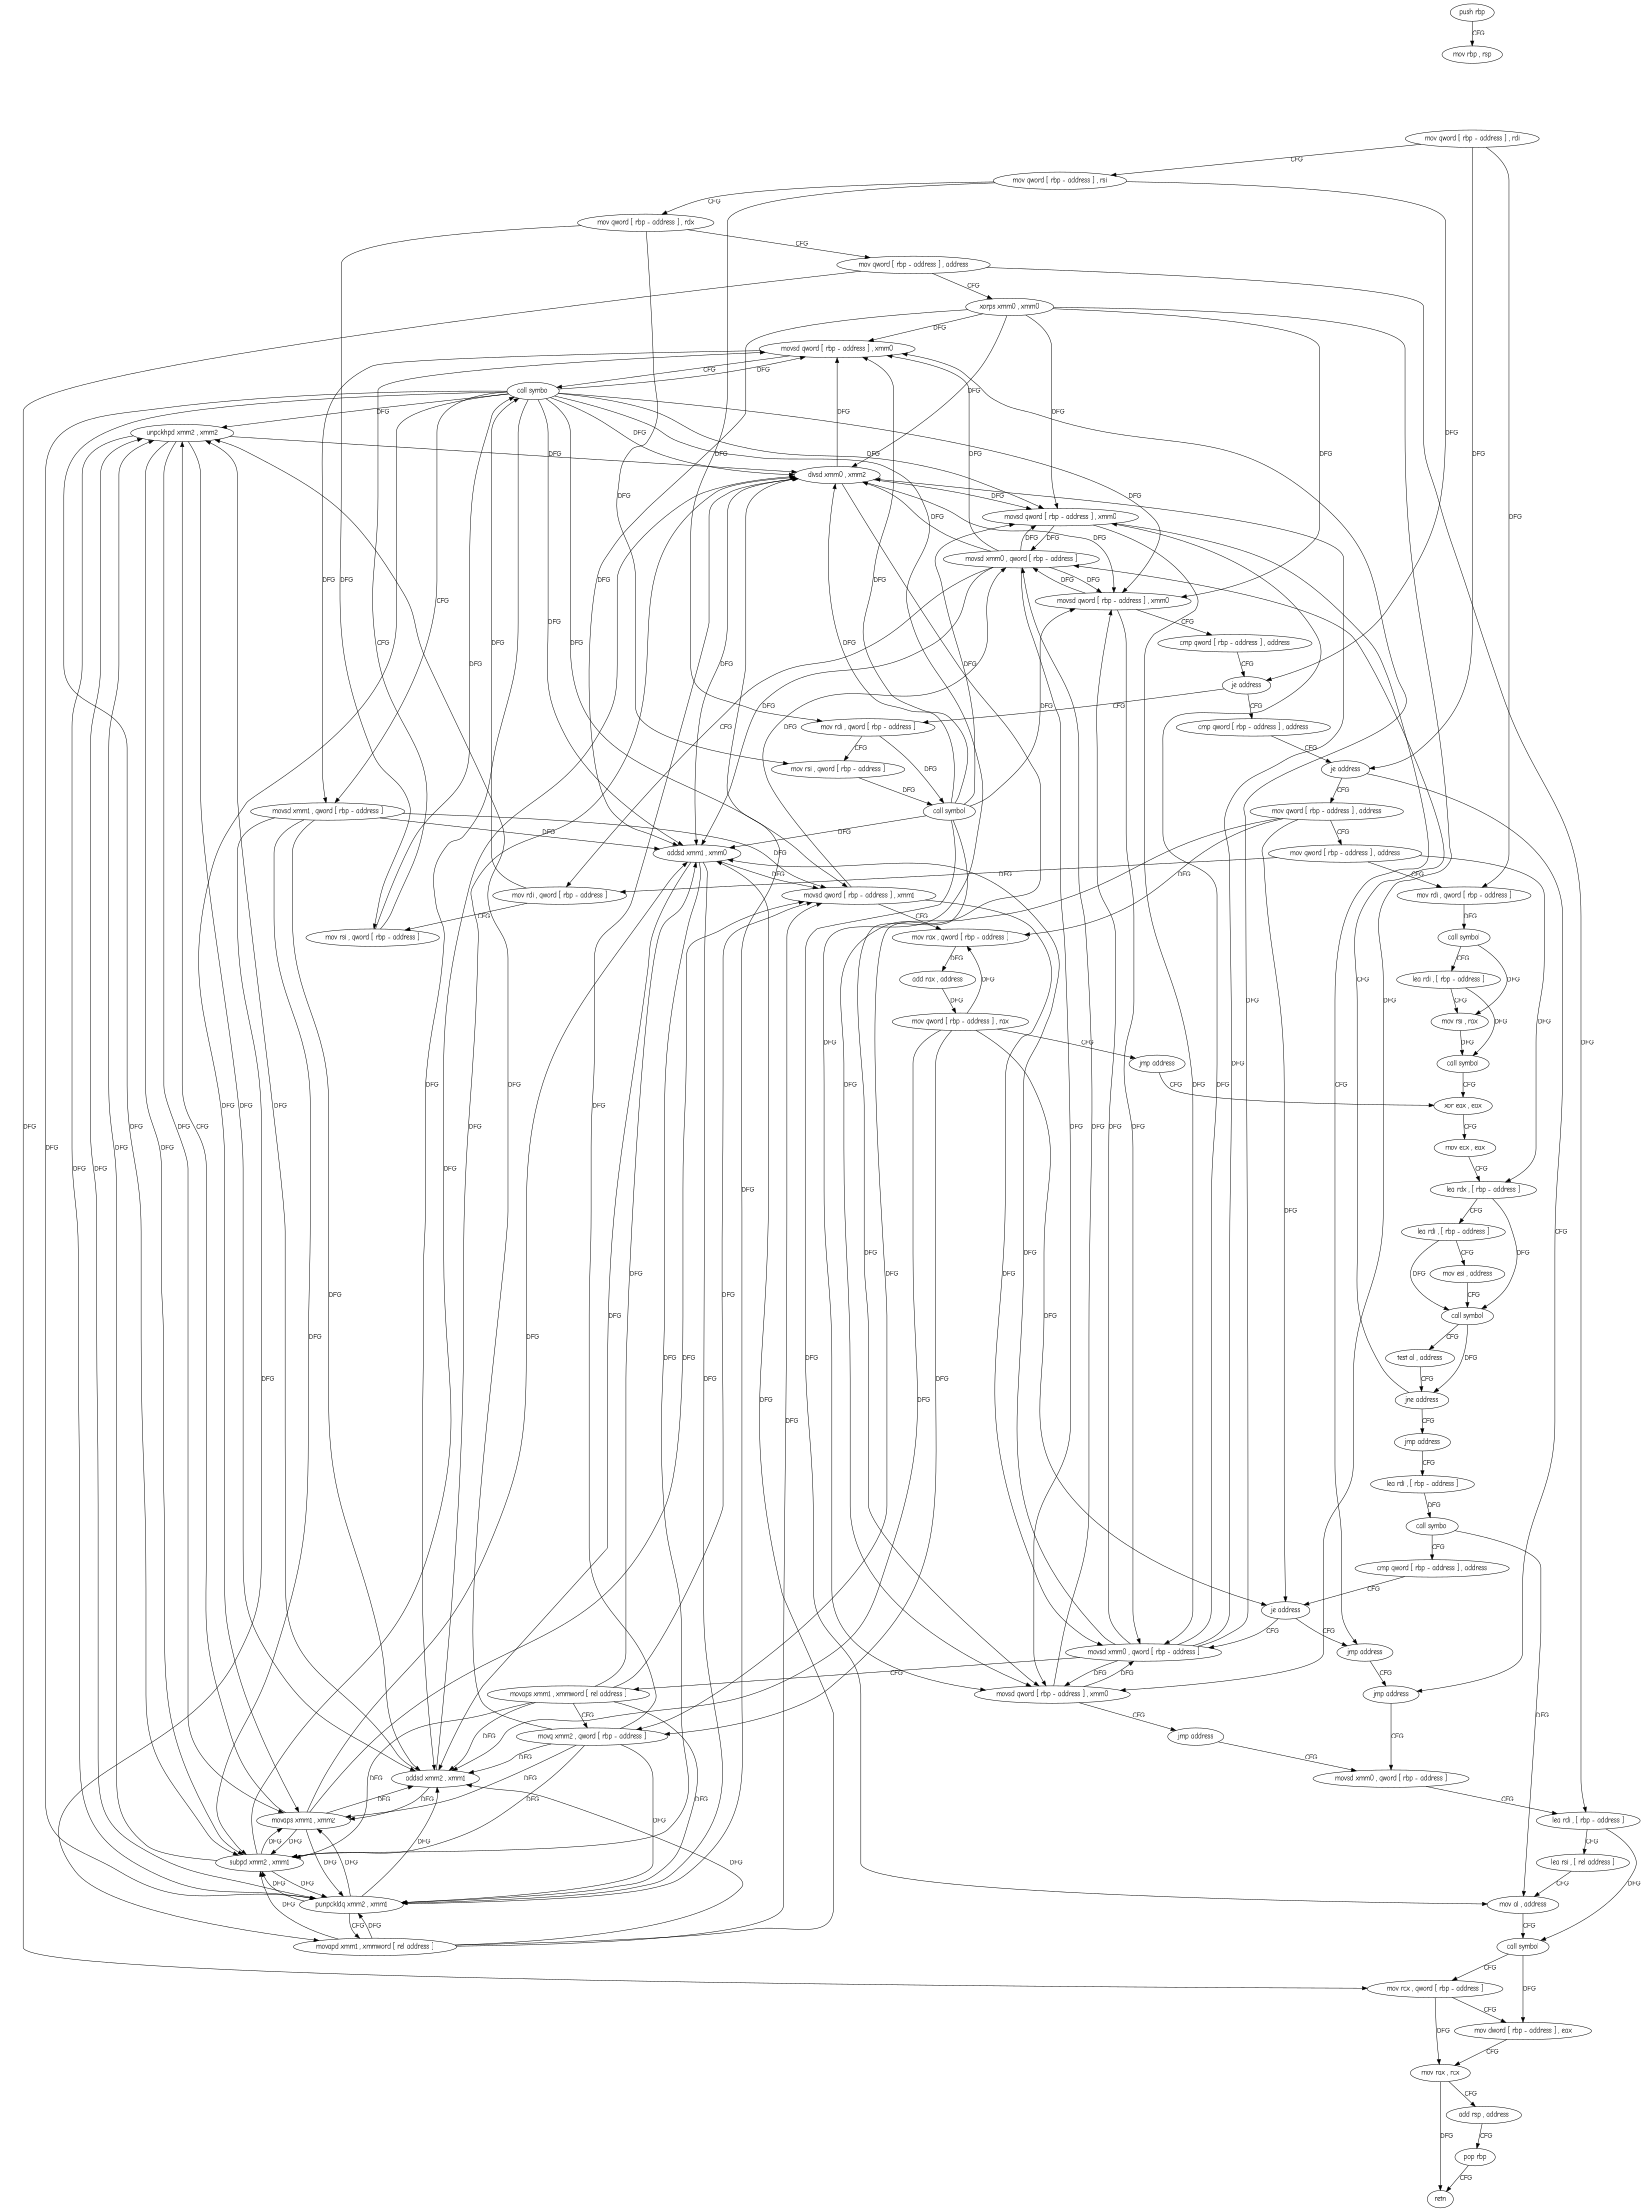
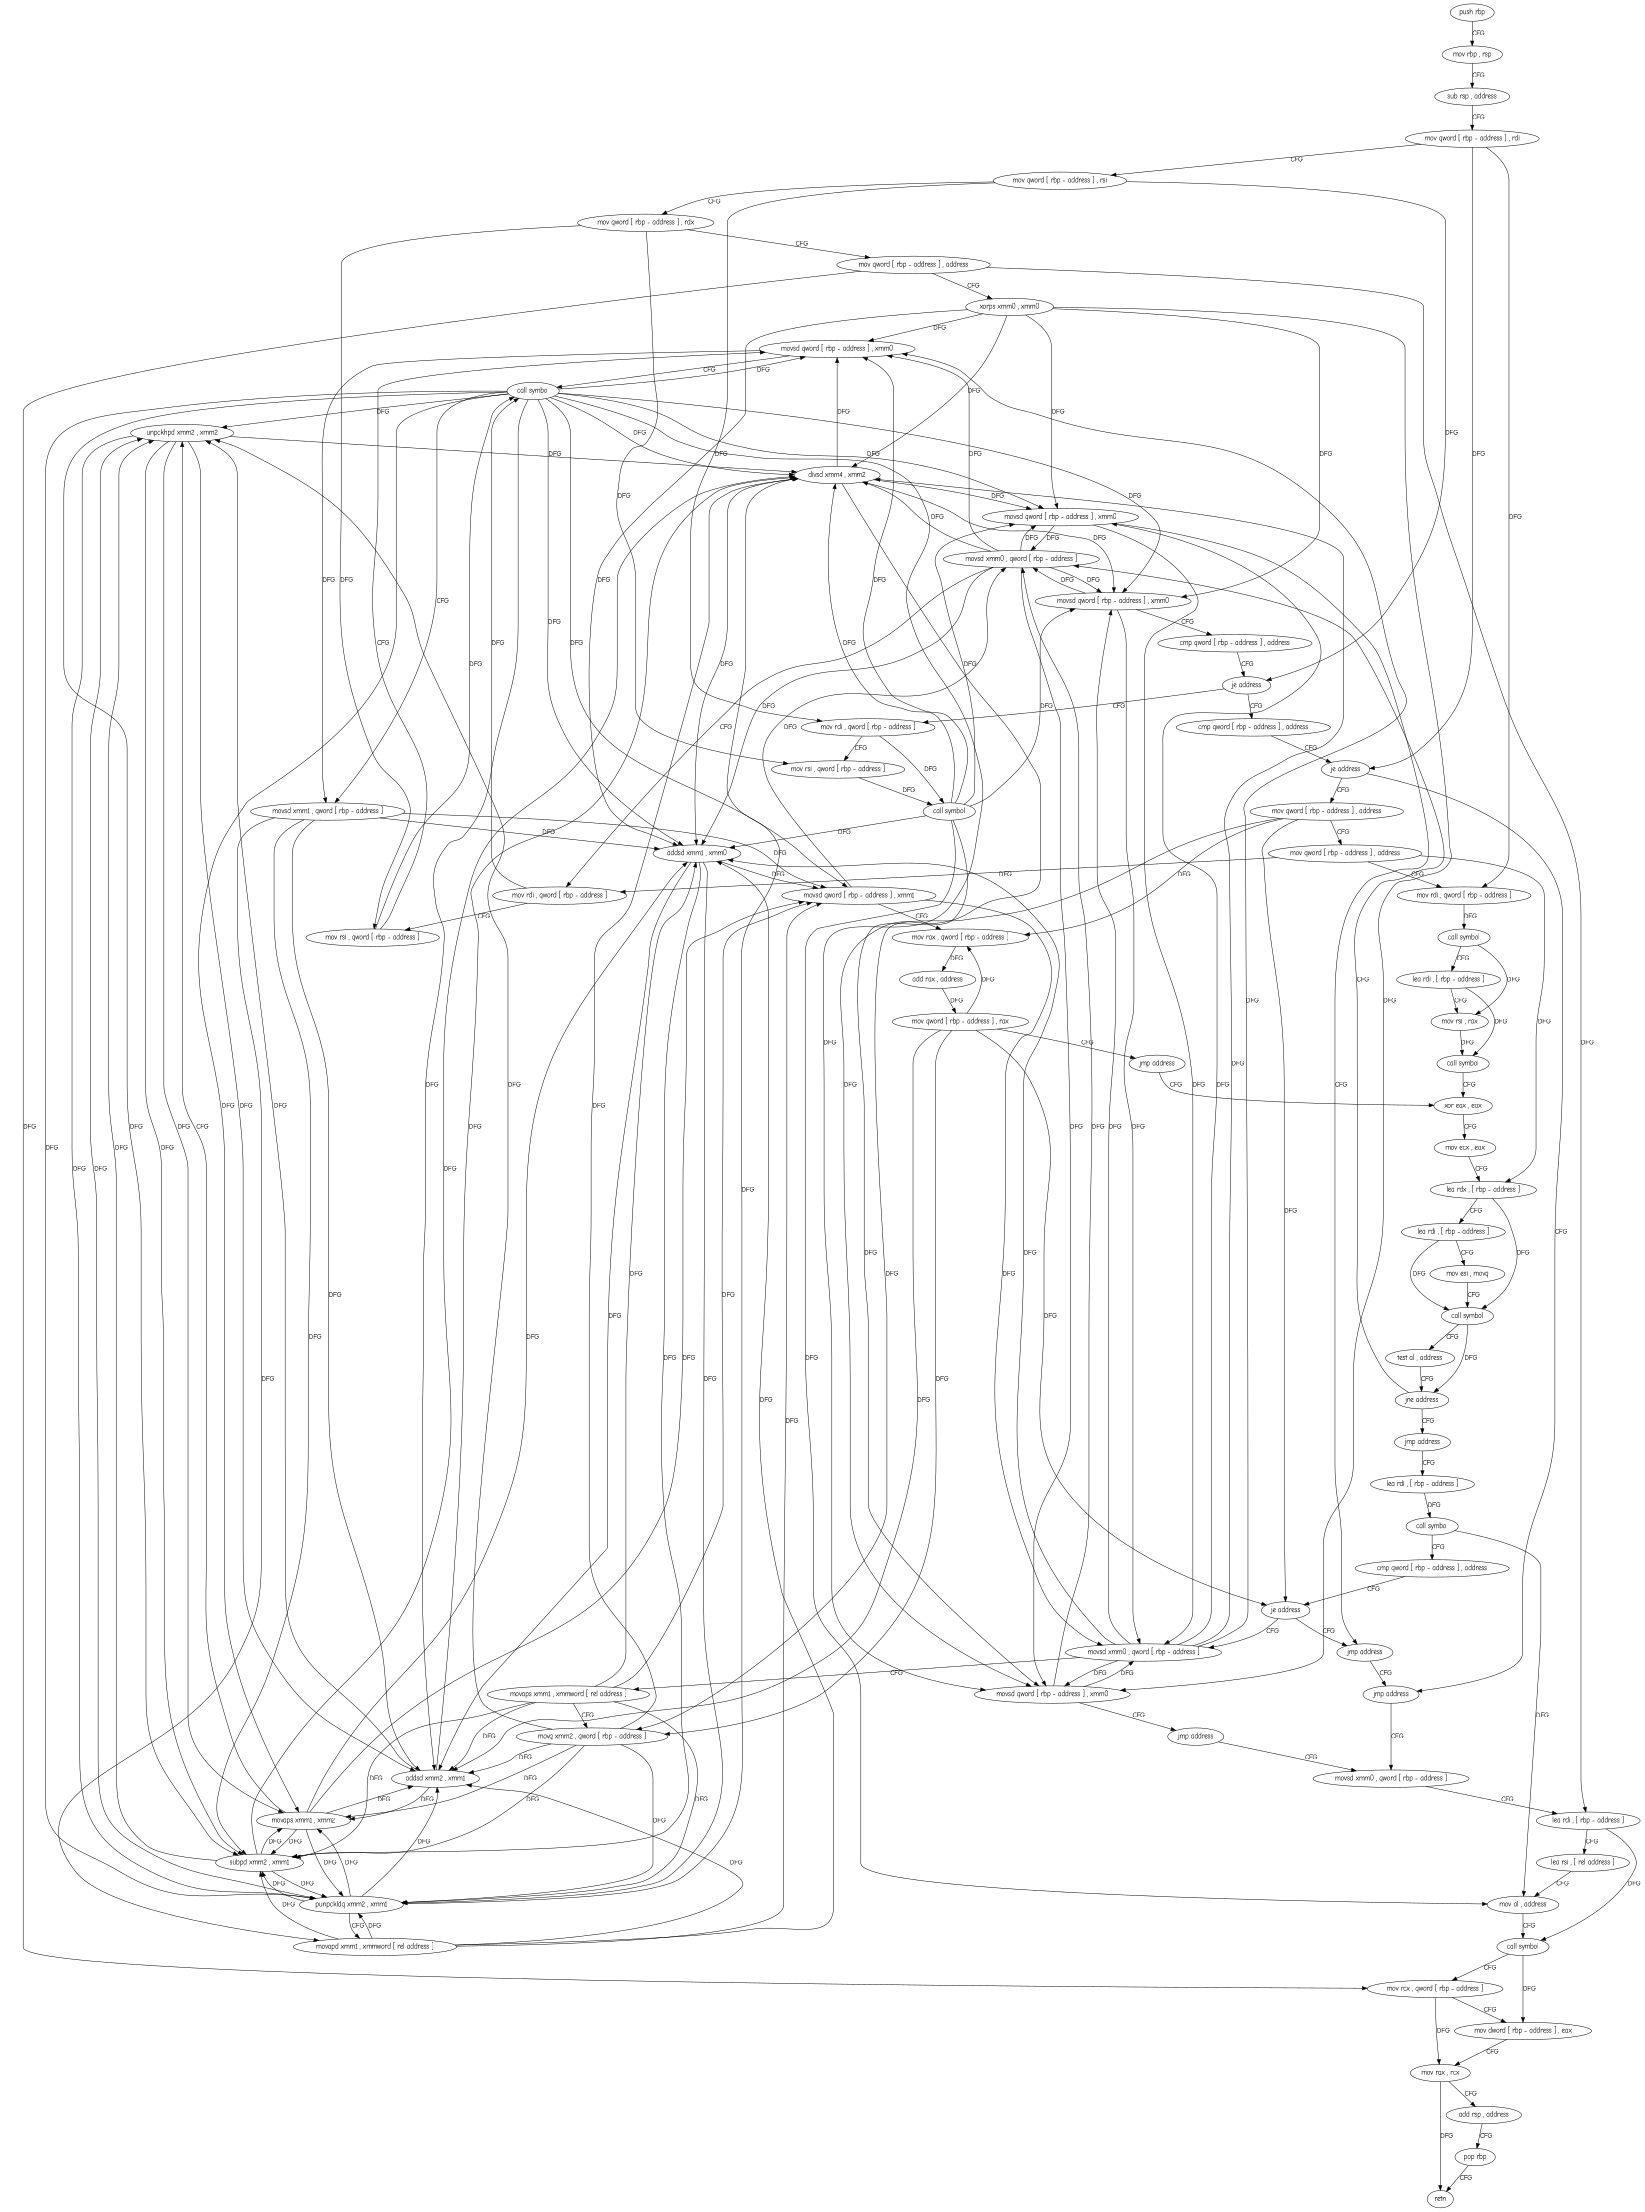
  digraph {
    fontname="Comic Neue"
    node [fontname="Comic Neue"]
    edge [fontname="Comic Neue"]
    n1 [label="push rbp"]
    n2 [label="mov rbp , rsp"]
+   n3 [label="sub rsp , address"]
    n4 [label="mov qword [ rbp - address ] , rdi"]
    n5 [label="mov qword [ rbp - address ] , rsi"]
    n6 [label="je address"]
    n7 [label="mov rdi , qword [ rbp - address ]"]
    n8 [label="mov qword [ rbp - address ] , rdx"]
    n9 [label="je address"]
    n10 [label="mov rdi , qword [ rbp - address ]"]
    n11 [label="jmp address"]
    n12 [label="mov qword [ rbp - address ] , address"]
    n13 [label="call symbol"]
    n14 [label="mov qword [ rbp - address ] , address"]
    n15 [label="mov rsi , qword [ rbp - address ]"]
    n16 [label="mov rsi , qword [ rbp - address ]"]
    n17 [label="cmp qword [ rbp - address ] , address"]
    n18 [label="call symbol"]
    n19 [label="xorps xmm0 , xmm0"]
    n20 [label="lea rdi , [ rbp - address ]"]
    n21 [label="mov rcx , qword [ rbp - address ]"]
    n22 [label="movsd qword [ rbp - address ] , xmm0"]
    n23 [label="call symbol"]
    n24 [label="movsd qword [ rbp - address ] , xmm0"]
    n25 [label="movsd qword [ rbp - address ] , xmm0"]
    n26 [label="addsd xmm1 , xmm0"]
-   n27 [label="divsd xmm0 , xmm2"]
+   n27 [label="divsd xmm4 , xmm2"]
    n28 [label="movsd qword [ rbp - address ] , xmm0"]
    n29 [label="lea rsi , [ rel address ]"]
    n30 [label="call symbol"]
    n31 [label="mov dword [ rbp - address ] , eax"]
    n32 [label="mov rax , rcx"]
    n33 [label="cmp qword [ rbp - address ] , address"]
    n34 [label="movsd xmm0 , qword [ rbp - address ]"]
    n35 [label="movsd xmm0 , qword [ rbp - address ]"]
    n36 [label="jmp address"]
    n37 [label="movsd xmm1 , qword [ rbp - address ]"]
    n38 [label="movsd qword [ rbp - address ] , xmm1"]
    n39 [label="punpckldq xmm2 , xmm1"]
    n40 [label="subpd xmm2 , xmm1"]
    n41 [label="addsd xmm2 , xmm1"]
    n42 [label="jmp address"]
    n43 [label="mov rdi , qword [ rbp - address ]"]
    n44 [label="movaps xmm1 , xmmword [ rel address ]"]
    n45 [label="mov al , address"]
    n46 [label="movsd xmm0 , qword [ rbp - address ]"]
    n47 [label="mov qword [ rbp - address ] , address"]
    n48 [label="mov rax , qword [ rbp - address ]"]
    n49 [label="je address"]
    n50 [label="movq xmm2 , qword [ rbp - address ]"]
    n51 [label="lea rdx , [ rbp - address ]"]
    n52 [label="add rax , address"]
    n53 [label="movaps xmm1 , xmm2"]
    n54 [label="unpckhpd xmm2 , xmm2"]
    n55 [label="lea rdi , [ rbp - address ]"]
    n56 [label="call symbol"]
    n57 [label="lea rdi , [ rbp - address ]"]
    n58 [label="mov rsi , rax"]
    n59 [label="call symbol"]
    n60 [label="xor eax , eax"]
    n61 [label="mov ecx , eax"]
    n62 [label="add rsp , address"]
    n63 [label=retn]
    n64 [label="pop rbp"]
    n65 [label="movapd xmm1 , xmmword [ rel address ]"]
    n66 [label="mov qword [ rbp - address ] , rax"]
    n67 [label="jmp address"]
    n68 [label="jmp address"]
    n69 [label="lea rdi , [ rbp - address ]"]
    n70 [label="call symbol"]
    n71 [label="cmp qword [ rbp - address ] , address"]
-   n72 [label="mov esi , address"]
+   n72 [label="mov esi , movq"]
    n73 [label="test al , address"]
    n74 [label="jne address"]
    n1 -> n2 [label=CFG]
+   n2 -> n3 [label=CFG]
+   n3 -> n4 [label=CFG]
    n4 -> n5 [label=CFG]
    n4 -> n6 [label=DFG]
    n4 -> n7 [label=DFG]
    n5 -> n8 [label=CFG]
    n5 -> n9 [label=DFG]
    n5 -> n10 [label=DFG]
    n6 -> n11 [label=CFG]
    n6 -> n12 [label=CFG]
    n7 -> n13 [label=DFG]
    n8 -> n14 [label=CFG]
    n8 -> n15 [label=DFG]
    n8 -> n16 [label=DFG]
    n9 -> n10 [label=CFG]
    n9 -> n17 [label=CFG]
    n10 -> n15 [label=CFG]
    n10 -> n18 [label=DFG]
    n11 -> n46 [label=CFG]
    n12 -> n47 [label=CFG]
    n12 -> n48 [label=DFG]
    n12 -> n49 [label=DFG]
    n12 -> n50 [label=DFG]
    n13 -> n57 [label=CFG]
    n13 -> n58 [label=DFG]
    n14 -> n19 [label=CFG]
    n14 -> n20 [label=DFG]
    n14 -> n21 [label=DFG]
    n15 -> n18 [label=DFG]
    n16 -> n22 [label=CFG]
    n16 -> n23 [label=DFG]
    n17 -> n6 [label=CFG]
    n18 -> n22 [label=DFG]
    n18 -> n24 [label=DFG]
    n18 -> n25 [label=DFG]
    n18 -> n26 [label=DFG]
    n18 -> n27 [label=DFG]
    n18 -> n28 [label=DFG]
    n18 -> n45 [label=DFG]
    n19 -> n22 [label=DFG]
    n19 -> n24 [label=DFG]
    n19 -> n25 [label=DFG]
    n19 -> n26 [label=DFG]
    n19 -> n27 [label=DFG]
    n19 -> n28 [label=DFG]
    n20 -> n29 [label=CFG]
    n20 -> n30 [label=DFG]
    n21 -> n31 [label=CFG]
    n21 -> n32 [label=DFG]
    n22 -> n23 [label=CFG]
    n22 -> n37 [label=DFG]
    n23 -> n22 [label=DFG]
    n23 -> n24 [label=DFG]
    n23 -> n25 [label=DFG]
    n23 -> n26 [label=DFG]
    n23 -> n27 [label=DFG]
    n23 -> n28 [label=DFG]
    n23 -> n37 [label=CFG]
    n23 -> n38 [label=DFG]
    n23 -> n39 [label=DFG]
    n23 -> n40 [label=DFG]
    n23 -> n41 [label=DFG]
    n23 -> n53 [label=DFG]
    n23 -> n54 [label=DFG]
    n24 -> n33 [label=CFG]
    n24 -> n34 [label=DFG]
    n24 -> n35 [label=DFG]
    n25 -> n34 [label=DFG]
    n25 -> n35 [label=DFG]
    n25 -> n36 [label=CFG]
    n26 -> n38 [label=DFG]
    n26 -> n39 [label=DFG]
    n26 -> n40 [label=DFG]
    n26 -> n41 [label=DFG]
    n27 -> n22 [label=DFG]
    n27 -> n24 [label=DFG]
    n27 -> n25 [label=DFG]
    n27 -> n26 [label=DFG]
    n27 -> n28 [label=DFG]
    n28 -> n34 [label=DFG]
    n28 -> n35 [label=DFG]
    n28 -> n42 [label=CFG]
    n29 -> n45 [label=CFG]
    n30 -> n21 [label=CFG]
    n30 -> n31 [label=DFG]
    n31 -> n32 [label=CFG]
    n32 -> n62 [label=CFG]
    n32 -> n63 [label=DFG]
    n33 -> n9 [label=CFG]
    n34 -> n22 [label=DFG]
    n34 -> n24 [label=DFG]
    n34 -> n25 [label=DFG]
    n34 -> n26 [label=DFG]
    n34 -> n27 [label=DFG]
    n34 -> n28 [label=DFG]
    n34 -> n43 [label=CFG]
    n35 -> n22 [label=DFG]
    n35 -> n24 [label=DFG]
    n35 -> n25 [label=DFG]
    n35 -> n26 [label=DFG]
    n35 -> n27 [label=DFG]
    n35 -> n28 [label=DFG]
    n35 -> n44 [label=CFG]
    n36 -> n46 [label=CFG]
    n37 -> n26 [label=DFG]
    n37 -> n38 [label=DFG]
    n37 -> n40 [label=DFG]
    n37 -> n41 [label=DFG]
    n37 -> n65 [label=DFG]
    n38 -> n34 [label=DFG]
    n38 -> n35 [label=DFG]
    n38 -> n48 [label=CFG]
    n39 -> n27 [label=DFG]
    n39 -> n40 [label=DFG]
    n39 -> n41 [label=DFG]
    n39 -> n53 [label=DFG]
    n39 -> n54 [label=DFG]
    n39 -> n65 [label=CFG]
    n40 -> n27 [label=DFG]
    n40 -> n39 [label=DFG]
    n40 -> n53 [label=DFG]
    n40 -> n54 [label=DFG]
    n41 -> n27 [label=DFG]
    n41 -> n53 [label=DFG]
    n41 -> n54 [label=DFG]
    n42 -> n11 [label=CFG]
    n43 -> n16 [label=CFG]
    n43 -> n23 [label=DFG]
    n44 -> n26 [label=DFG]
    n44 -> n38 [label=DFG]
    n44 -> n39 [label=DFG]
    n44 -> n40 [label=DFG]
    n44 -> n41 [label=DFG]
    n44 -> n50 [label=CFG]
    n45 -> n30 [label=CFG]
    n46 -> n20 [label=CFG]
    n47 -> n7 [label=CFG]
    n47 -> n43 [label=DFG]
    n47 -> n51 [label=DFG]
    n48 -> n52 [label=DFG]
    n49 -> n35 [label=CFG]
    n49 -> n42 [label=CFG]
    n50 -> n27 [label=DFG]
    n50 -> n39 [label=DFG]
    n50 -> n40 [label=DFG]
    n50 -> n41 [label=DFG]
    n50 -> n53 [label=DFG]
    n50 -> n54 [label=DFG]
    n51 -> n55 [label=CFG]
    n51 -> n56 [label=DFG]
    n52 -> n66 [label=DFG]
    n53 -> n26 [label=DFG]
    n53 -> n38 [label=DFG]
    n53 -> n39 [label=DFG]
    n53 -> n40 [label=DFG]
    n53 -> n41 [label=DFG]
    n53 -> n54 [label=CFG]
    n54 -> n27 [label=DFG]
    n54 -> n39 [label=DFG]
    n54 -> n40 [label=DFG]
    n54 -> n41 [label=DFG]
    n54 -> n53 [label=DFG]
    n55 -> n56 [label=DFG]
    n55 -> n72 [label=CFG]
    n56 -> n73 [label=CFG]
    n56 -> n74 [label=DFG]
    n57 -> n58 [label=CFG]
    n57 -> n59 [label=DFG]
    n58 -> n59 [label=DFG]
    n59 -> n60 [label=CFG]
    n60 -> n61 [label=CFG]
    n61 -> n51 [label=CFG]
    n62 -> n64 [label=CFG]
    n64 -> n63 [label=CFG]
    n65 -> n26 [label=DFG]
    n65 -> n38 [label=DFG]
    n65 -> n39 [label=DFG]
    n65 -> n40 [label=DFG]
    n65 -> n41 [label=DFG]
    n66 -> n41 [label=DFG]
    n66 -> n48 [label=DFG]
    n66 -> n49 [label=DFG]
    n66 -> n50 [label=DFG]
    n66 -> n67 [label=CFG]
    n67 -> n60 [label=CFG]
    n68 -> n69 [label=CFG]
    n69 -> n70 [label=DFG]
    n70 -> n45 [label=DFG]
    n70 -> n71 [label=CFG]
    n71 -> n49 [label=CFG]
    n72 -> n56 [label=CFG]
    n73 -> n74 [label=CFG]
    n74 -> n34 [label=CFG]
    n74 -> n68 [label=CFG]
  }
